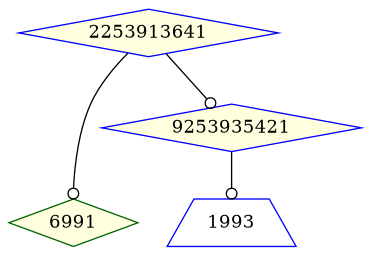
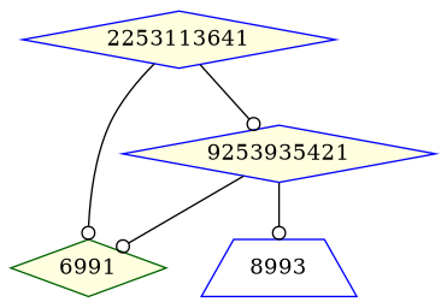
  strict digraph {
    fontname="DejaVu Serif"
    node [color=blue fillcolor=lightyellow fontname="DejaVu Serif" shape=diamond style=filled]
    edge [arrowhead=odot fontname="DejaVu Serif"]
    n1 [label=9253935421]
-   2253913641
+   2253913641 [label=2253113641]
    n3 [color=darkgreen label=6991]
-   1993 [fillcolor=white shape=trapezium]
+   1993 [fillcolor=white shape=trapezium label=8993]
+   n1 -> n3
    n1 -> 1993
    2253913641 -> n1
    2253913641 -> n3
  }
